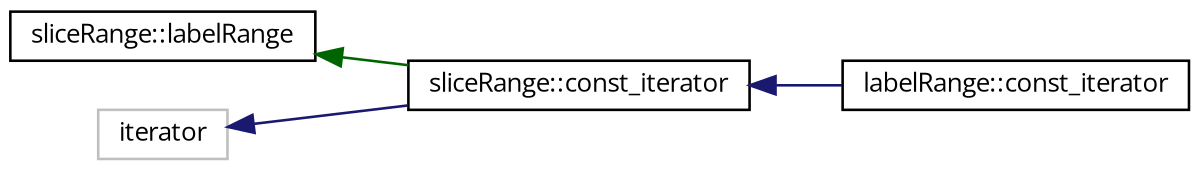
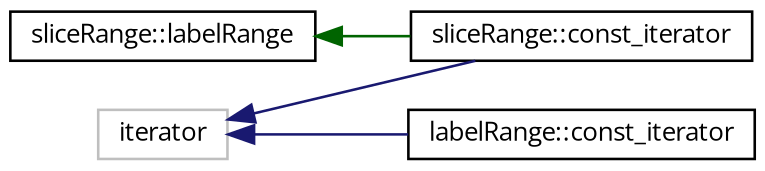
  digraph {
    fontname="Open Sans"
    rankdir=LR
    node [color=black fontname="Open Sans" fontsize=10 shape=record]
    edge [color=midnightblue dir=back fontname="Open Sans" fontsize=10 labelfontname=Helvetica labelfontsize=10 style=solid]
    n1 [height=0.2 label="sliceRange::labelRange" width=0.4]
    n2 [height=0.2 label="sliceRange::const_iterator" width=0.4]
    n3 [color=grey75 height=0.2 label=iterator width=0.4]
    n4 [height=0.2 label="labelRange::const_iterator" width=0.4]
    n1 -> n2 [color=darkgreen]
    n3 -> n2
-   n2 -> n4
+   n3 -> n4
  }
